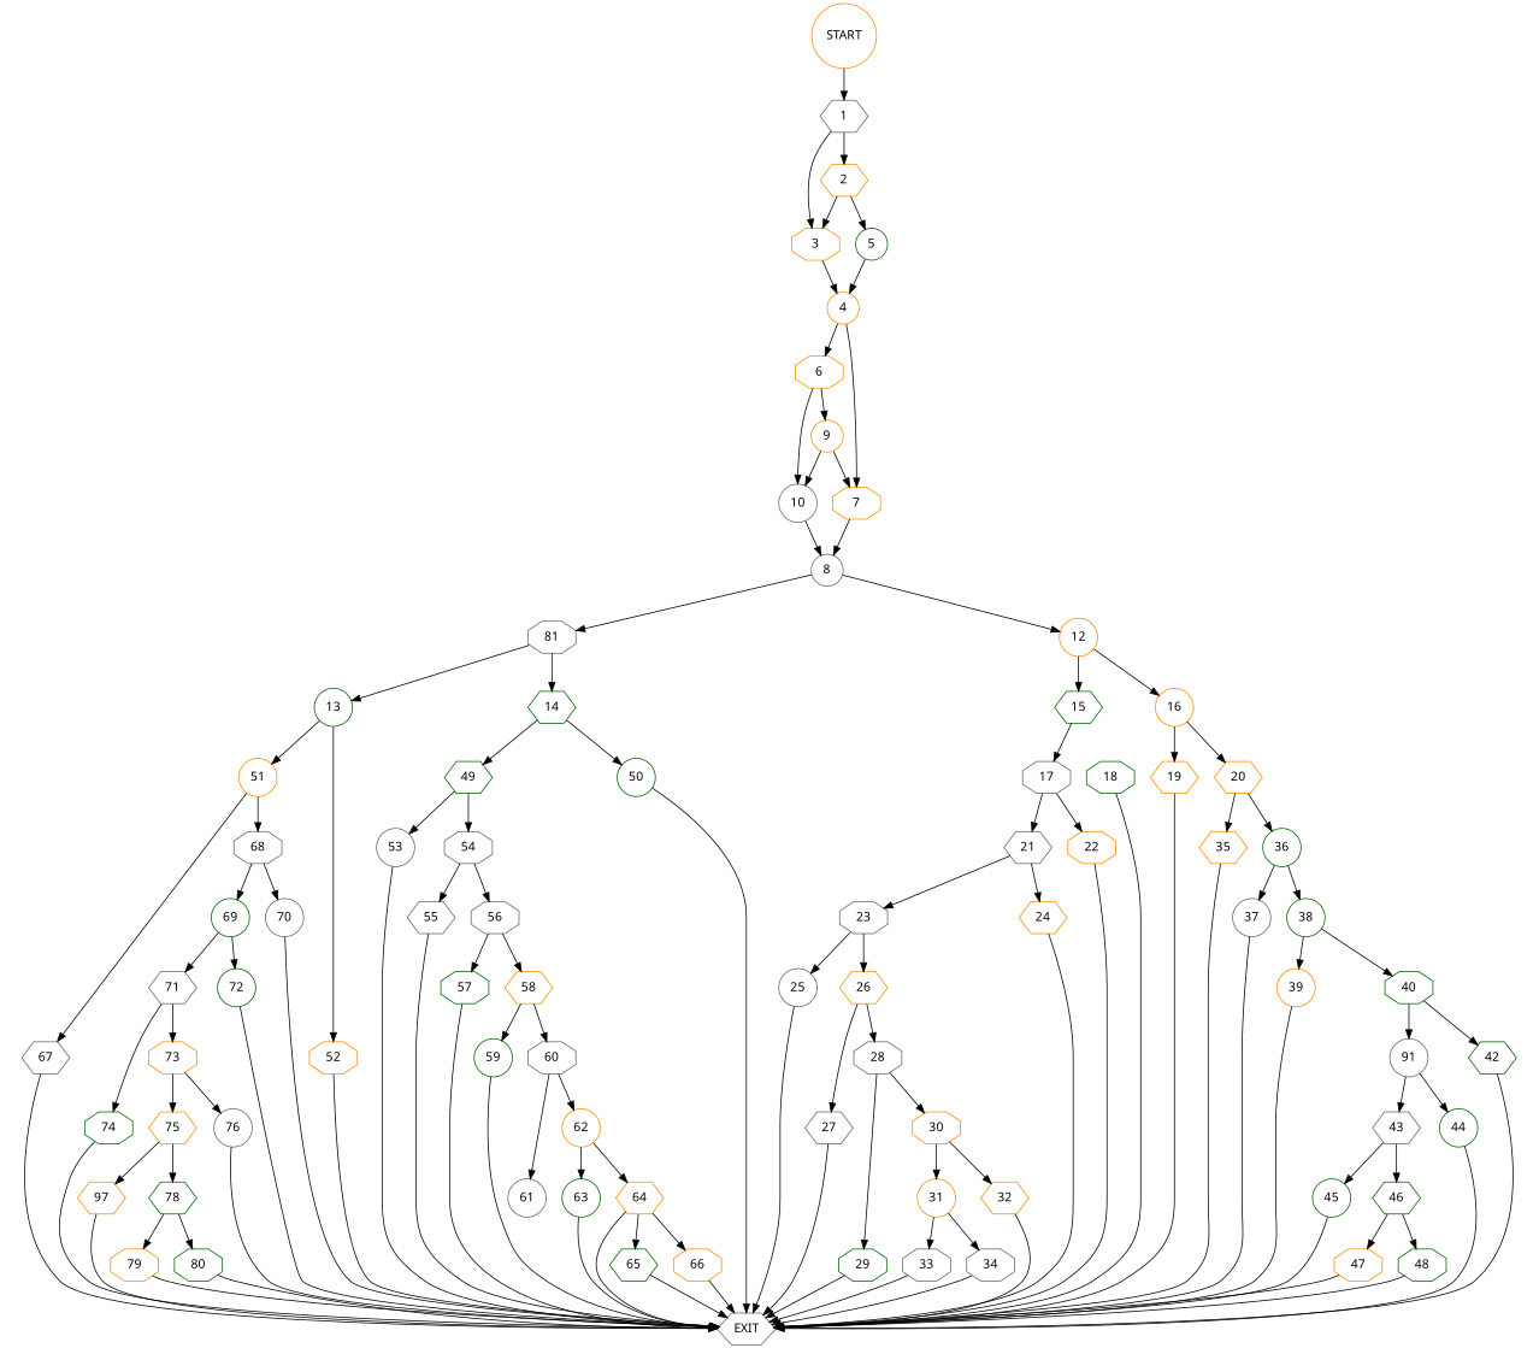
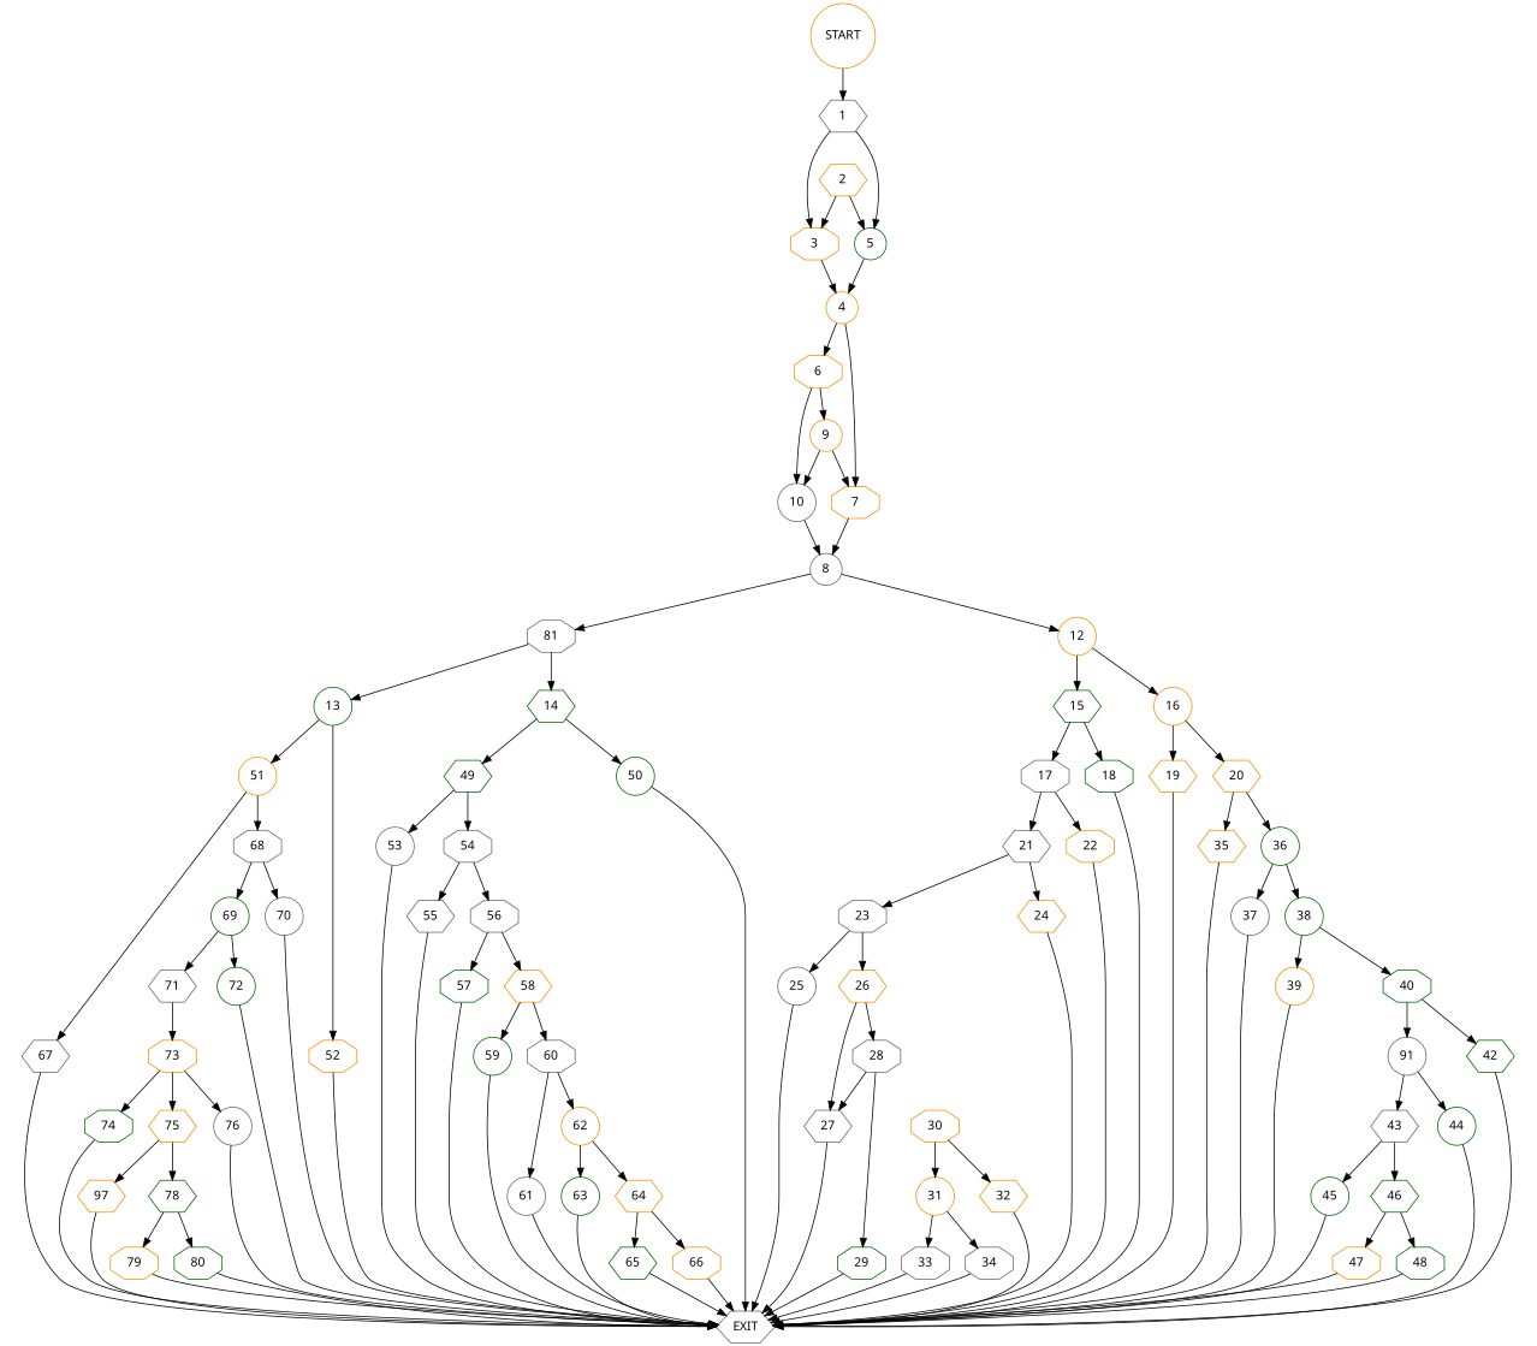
  digraph {
    fontname="Noto Sans"
    node [color=darkorange fontname="Noto Sans" shape=circle]
    edge [fontname="Noto Sans"]
    n1 [label=START]
    1 [color=gray40 shape=hexagon]
    2 [shape=hexagon]
    3 [shape=octagon]
    n5 [color=gray40 label=EXIT shape=hexagon]
    5 [color=darkgreen]
    4
    6 [shape=octagon]
    7 [shape=octagon]
    9
    10 [color=gray40]
    8 [color=gray40]
    n13 [color=gray40 label=81 shape=octagon]
    12
    13 [color=darkgreen]
    14 [color=darkgreen shape=hexagon]
    15 [color=darkgreen shape=hexagon]
    16
    51
    52 [shape=octagon]
    49 [color=darkgreen shape=hexagon]
    50 [color=darkgreen]
    17 [color=gray40 shape=octagon]
    18 [color=darkgreen shape=octagon]
    19 [shape=hexagon]
    20 [shape=hexagon]
    67 [color=gray40 shape=hexagon]
    68 [color=gray40 shape=octagon]
    53 [color=gray40]
    54 [color=gray40 shape=octagon]
    21 [color=gray40 shape=hexagon]
    22 [shape=octagon]
    35 [shape=hexagon]
    36 [color=darkgreen]
    23 [color=gray40 shape=octagon]
    24 [shape=hexagon]
    37 [color=gray40]
    38 [color=darkgreen]
    25 [color=gray40]
    26 [shape=hexagon]
    27 [color=gray40 shape=hexagon]
    28 [color=gray40 shape=octagon]
    29 [color=darkgreen shape=octagon]
    30 [shape=octagon]
    31
    32 [shape=hexagon]
    33 [color=gray40 shape=octagon]
    34 [color=gray40 shape=octagon]
    39
    40 [color=darkgreen shape=octagon]
    n51 [color=gray40 label=91]
    42 [color=darkgreen shape=hexagon]
    43 [color=gray40 shape=hexagon]
    44 [color=darkgreen]
    45 [color=darkgreen]
    46 [color=darkgreen shape=hexagon]
    47 [shape=octagon]
    48 [color=darkgreen shape=octagon]
    55 [color=gray40 shape=hexagon]
    56 [color=gray40 shape=octagon]
    69 [color=darkgreen]
    70 [color=gray40]
    57 [color=darkgreen shape=octagon]
    58 [shape=hexagon]
    59 [color=darkgreen]
    60 [color=gray40 shape=octagon]
    61 [color=gray40]
    62
    63 [color=darkgreen]
    64 [shape=hexagon]
    65 [color=darkgreen shape=hexagon]
    66 [shape=octagon]
    71 [color=gray40 shape=hexagon]
    72 [color=darkgreen]
    73 [shape=octagon]
    74 [color=darkgreen shape=octagon]
    75 [shape=hexagon]
    76 [color=gray40]
    n79 [label=97 shape=hexagon]
    78 [color=darkgreen shape=hexagon]
    79 [shape=octagon]
    80 [color=darkgreen shape=octagon]
    n1 -> 1
-   1 -> 2
+   1 -> 5
    1 -> 3
    2 -> 3
    2 -> 5
    3 -> 4
    5 -> 4
    4 -> 6
    4 -> 7
    6 -> 9
    6 -> 10
    7 -> 8
    9 -> 7
    9 -> 10
    10 -> 8
    8 -> n13
    8 -> 12
    n13 -> 13
    n13 -> 14
    12 -> 15
    12 -> 16
    13 -> 51
    13 -> 52
    14 -> 49
    14 -> 50
    15 -> 17
+   15 -> 18
    16 -> 19
    16 -> 20
    51 -> 67
    51 -> 68
    52 -> n5
    49 -> 53
    49 -> 54
    50 -> n5
    17 -> 21
    17 -> 22
    18 -> n5
    19 -> n5
    20 -> 35
    20 -> 36
    67 -> n5
    68 -> 69
    68 -> 70
    53 -> n5
    54 -> 55
    54 -> 56
    21 -> 23
    21 -> 24
    22 -> n5
    35 -> n5
    36 -> 37
    36 -> 38
    23 -> 25
    23 -> 26
    24 -> n5
    37 -> n5
    38 -> 39
    38 -> 40
    25 -> n5
    26 -> 27
    26 -> 28
    27 -> n5
    28 -> 29
-   28 -> 30
+   28 -> 27
    29 -> n5
    30 -> 31
    30 -> 32
    31 -> 33
    31 -> 34
    32 -> n5
    33 -> n5
    34 -> n5
    39 -> n5
    40 -> n51
    40 -> 42
    n51 -> 43
    n51 -> 44
    42 -> n5
    43 -> 45
    43 -> 46
    44 -> n5
    45 -> n5
    46 -> 47
    46 -> 48
    47 -> n5
    48 -> n5
    55 -> n5
    56 -> 57
    56 -> 58
    69 -> 71
    69 -> 72
    70 -> n5
    57 -> n5
    58 -> 59
    58 -> 60
    59 -> n5
    60 -> 61
    60 -> 62
-   64 -> n5
+   61 -> n5
    62 -> 63
    62 -> 64
    63 -> n5
    64 -> 65
    64 -> 66
    65 -> n5
    66 -> n5
    71 -> 73
-   71 -> 74
+   73 -> 74
    72 -> n5
    73 -> 75
    73 -> 76
    74 -> n5
    75 -> n79
    75 -> 78
    76 -> n5
    n79 -> n5
    78 -> 79
    78 -> 80
    79 -> n5
    80 -> n5
  }
